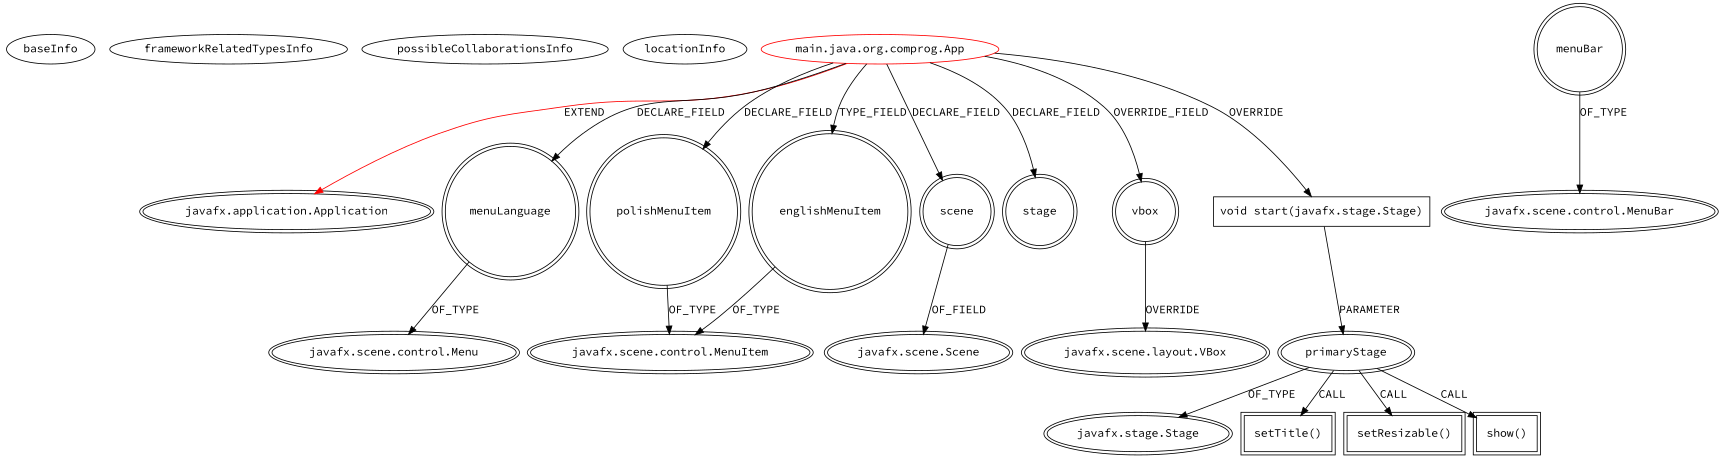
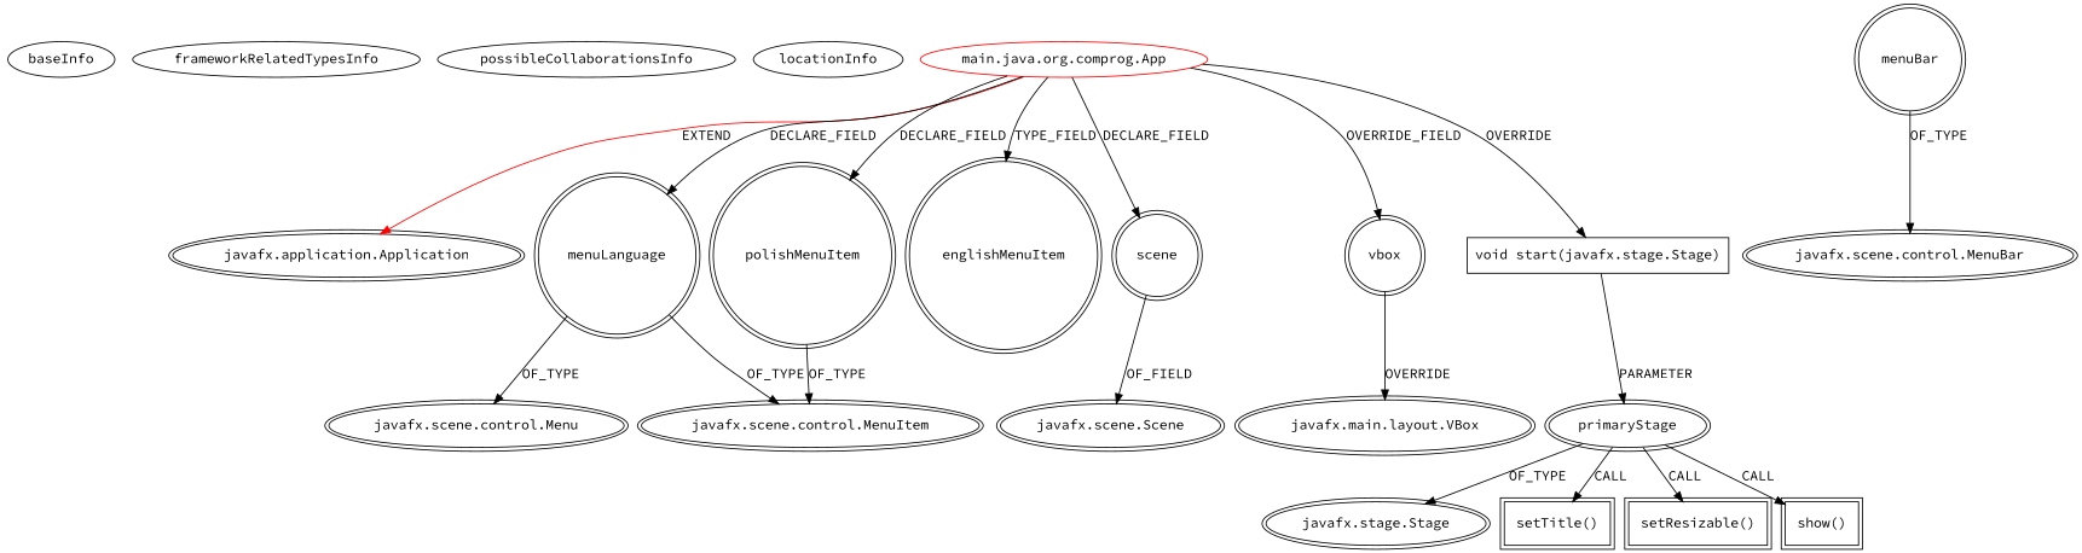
  digraph {
    fontname="Source Code Pro"
    node [fontname="Source Code Pro" isFrameworkType=true vertexType=FRAMEWORK_CLASS_TYPE peripheries=2]
    edge [fontname="Source Code Pro"]
    baseInfo [category=extension_graph graphId=3883 isAnonymous=false possibleRelation=false isFrameworkType="" vertexType="" peripheries=""]
    frameworkRelatedTypesInfo [0="javafx.application.Application" isFrameworkType="" vertexType="" peripheries=""]
    possibleCollaborationsInfo [isFrameworkType="" vertexType="" peripheries=""]
    locationInfo [contextSignature=App filePath="/pioluk-comprog/Sudoku-master/Sudoku-UI/src/main/java/org/comprog/App.java" graphId=3883 projectName="pioluk-comprog" isFrameworkType="" vertexType="" peripheries=""]
    n5 [color=red isFrameworkType=false label="main.java.org.comprog.App" vertexType=ROOT_CLIENT_CLASS_DECLARATION peripheries=""]
    n6 [label="javafx.application.Application"]
    n7 [label=englishMenuItem shape=circle vertexType=FIELD_DECLARATION]
    n8 [label=menuLanguage shape=circle vertexType=FIELD_DECLARATION]
    n9 [label=polishMenuItem shape=circle vertexType=FIELD_DECLARATION]
    n10 [label=scene shape=circle vertexType=FIELD_DECLARATION]
-   n11 [label=stage shape=circle vertexType=FIELD_DECLARATION]
    n12 [label=vbox shape=circle vertexType=FIELD_DECLARATION]
    n13 [isFrameworkType=false label="void start(javafx.stage.Stage)" shape=box vertexType=OVERRIDING_METHOD_DECLARATION peripheries=""]
    n14 [label="javafx.scene.control.MenuItem"]
    n15 [label=menuBar shape=circle vertexType=FIELD_DECLARATION]
    n16 [label="javafx.scene.control.MenuBar"]
    n17 [label="javafx.scene.control.Menu"]
    n18 [label="javafx.scene.Scene"]
-   n19 [label="javafx.scene.layout.VBox"]
+   n19 [label="javafx.main.layout.VBox"]
    n20 [label=primaryStage vertexType=PARAMETER_DECLARATION]
    n21 [label="javafx.stage.Stage"]
    n22 [label="setTitle()" shape=box vertexType=INSIDE_CALL]
    n23 [label="setResizable()" shape=box vertexType=INSIDE_CALL]
    n24 [label="show()" shape=box vertexType=INSIDE_CALL]
    n5 -> n6 [color=red label=EXTEND]
    n5 -> n7 [label=TYPE_FIELD]
    n5 -> n8 [label=DECLARE_FIELD]
    n5 -> n9 [label=DECLARE_FIELD]
    n5 -> n10 [label=DECLARE_FIELD]
-   n5 -> n11 [label=DECLARE_FIELD]
    n5 -> n12 [label=OVERRIDE_FIELD]
    n5 -> n13 [label=OVERRIDE]
-   n7 -> n14 [label=OF_TYPE]
+   n8 -> n14 [label=OF_TYPE]
    n8 -> n17 [label=OF_TYPE]
    n9 -> n14 [label=OF_TYPE]
    n10 -> n18 [label=OF_FIELD]
    n12 -> n19 [label=OVERRIDE]
    n13 -> n20 [label=PARAMETER]
    n15 -> n16 [label=OF_TYPE]
    n20 -> n21 [label=OF_TYPE]
    n20 -> n22 [label=CALL]
    n20 -> n23 [label=CALL]
    n20 -> n24 [label=CALL]
  }
